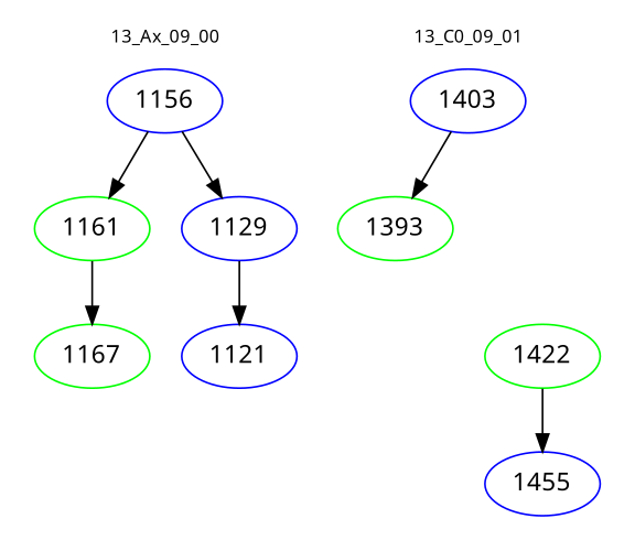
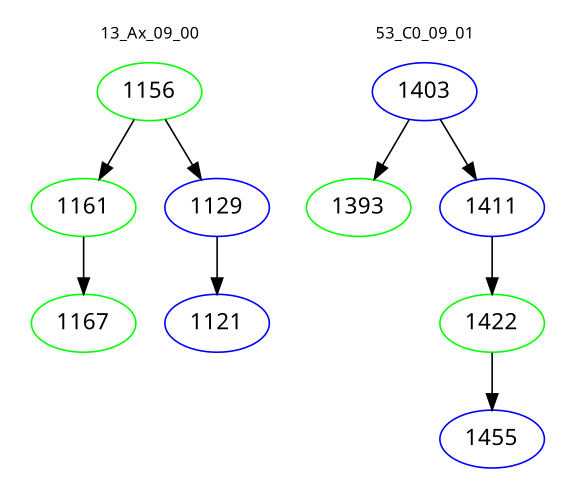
  digraph {
    fontname="Noto Sans"
    node [color=blue fontname="Noto Sans"]
    edge [color=black fontname="Noto Sans"]
    n1 [color=green label=1161]
-   n2 [label=1156]
+   n2 [color=green label=1156]
    n3 [color=green label=1167]
    n4 [label=1129]
    n5 [label=1121]
    n6 [label=1403]
    n7 [color=green label=1393]
+   n8 [label=1411]
    n9 [color=green label=1422]
    n10 [label=1455]
    subgraph cluster_1 {
      color=white
      fontsize=10
      label="13_Ax_09_00"
      n1
      n2
      n3
      n4
      n5
    }
    subgraph cluster_2 {
      color=white
      fontsize=10
-     label="13_C0_09_01"
+     label="53_C0_09_01"
      n6
      n7
+     n8
      n9
      n10
    }
    n1 -> n3
    n2 -> n1
    n2 -> n4
    n4 -> n5
    n6 -> n7
+   n6 -> n8
+   n8 -> n9
    n9 -> n10
  }
